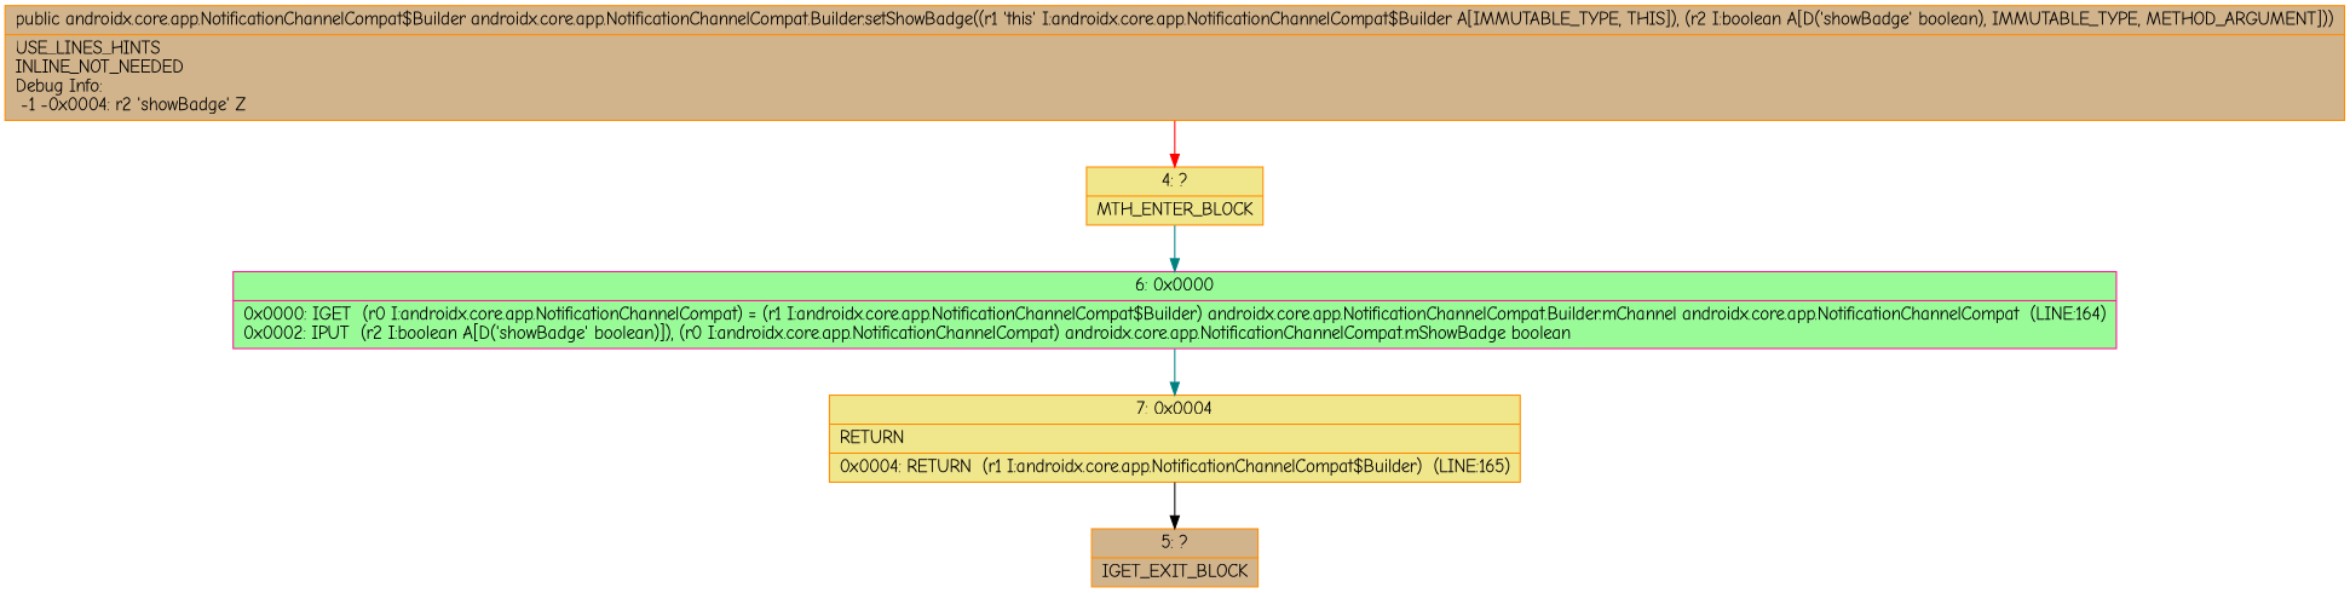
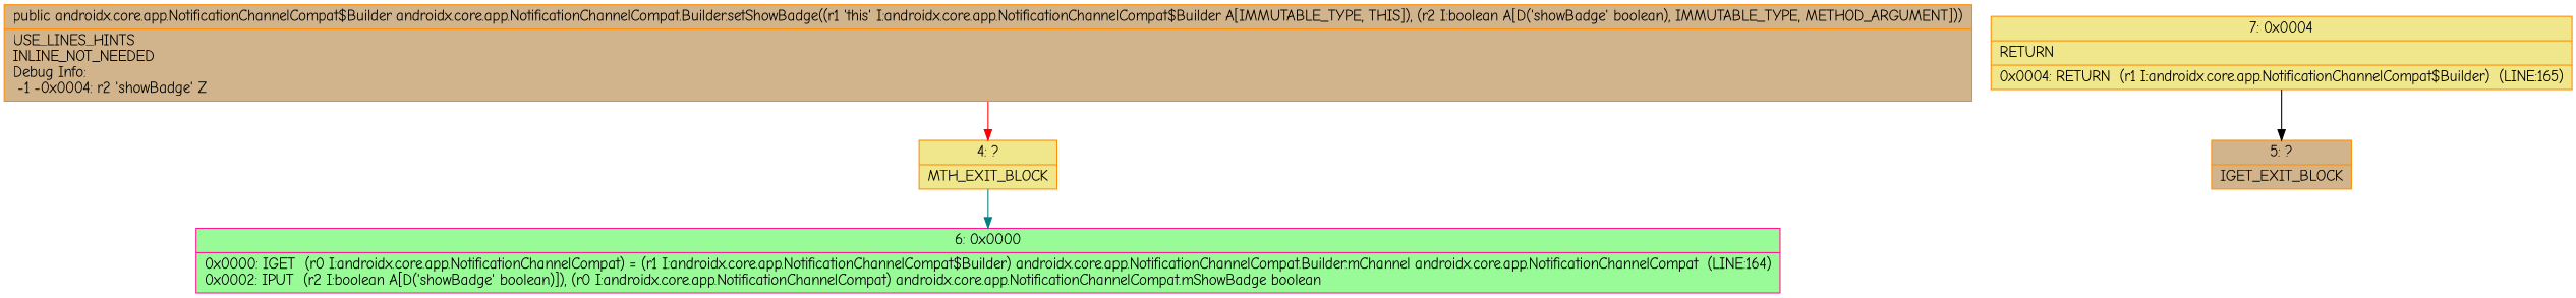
  digraph {
    fontname="Comic Neue"
    node [color=darkorange fillcolor=khaki fontname="Comic Neue" shape=record style=filled]
    edge [color=teal fontname="Comic Neue"]
-   n1 [label="{4\:\ ?|MTH_ENTER_BLOCK\l}"]
+   n1 [label="{4\:\ ?|MTH_EXIT_BLOCK\l}"]
    n2 [color=deeppink fillcolor=palegreen label="{6\:\ 0x0000|0x0000: IGET  (r0 I:androidx.core.app.NotificationChannelCompat) = (r1 I:androidx.core.app.NotificationChannelCompat$Builder) androidx.core.app.NotificationChannelCompat.Builder.mChannel androidx.core.app.NotificationChannelCompat  (LINE:164)\l0x0002: IPUT  (r2 I:boolean A[D('showBadge' boolean)]), (r0 I:androidx.core.app.NotificationChannelCompat) androidx.core.app.NotificationChannelCompat.mShowBadge boolean \l}"]
    n3 [label="{7\:\ 0x0004|RETURN\l|0x0004: RETURN  (r1 I:androidx.core.app.NotificationChannelCompat$Builder)  (LINE:165)\l}"]
    n4 [fillcolor=tan label="{5\:\ ?|IGET_EXIT_BLOCK\l}"]
    n5 [fillcolor=tan label="{public androidx.core.app.NotificationChannelCompat$Builder androidx.core.app.NotificationChannelCompat.Builder.setShowBadge((r1 'this' I:androidx.core.app.NotificationChannelCompat$Builder A[IMMUTABLE_TYPE, THIS]), (r2 I:boolean A[D('showBadge' boolean), IMMUTABLE_TYPE, METHOD_ARGUMENT]))  | USE_LINES_HINTS\lINLINE_NOT_NEEDED\lDebug Info:\l  \-1 \-0x0004: r2 'showBadge' Z\l}"]
    n1 -> n2
-   n2 -> n3
    n3 -> n4 [color=black]
    n5 -> n1 [color=red]
  }
